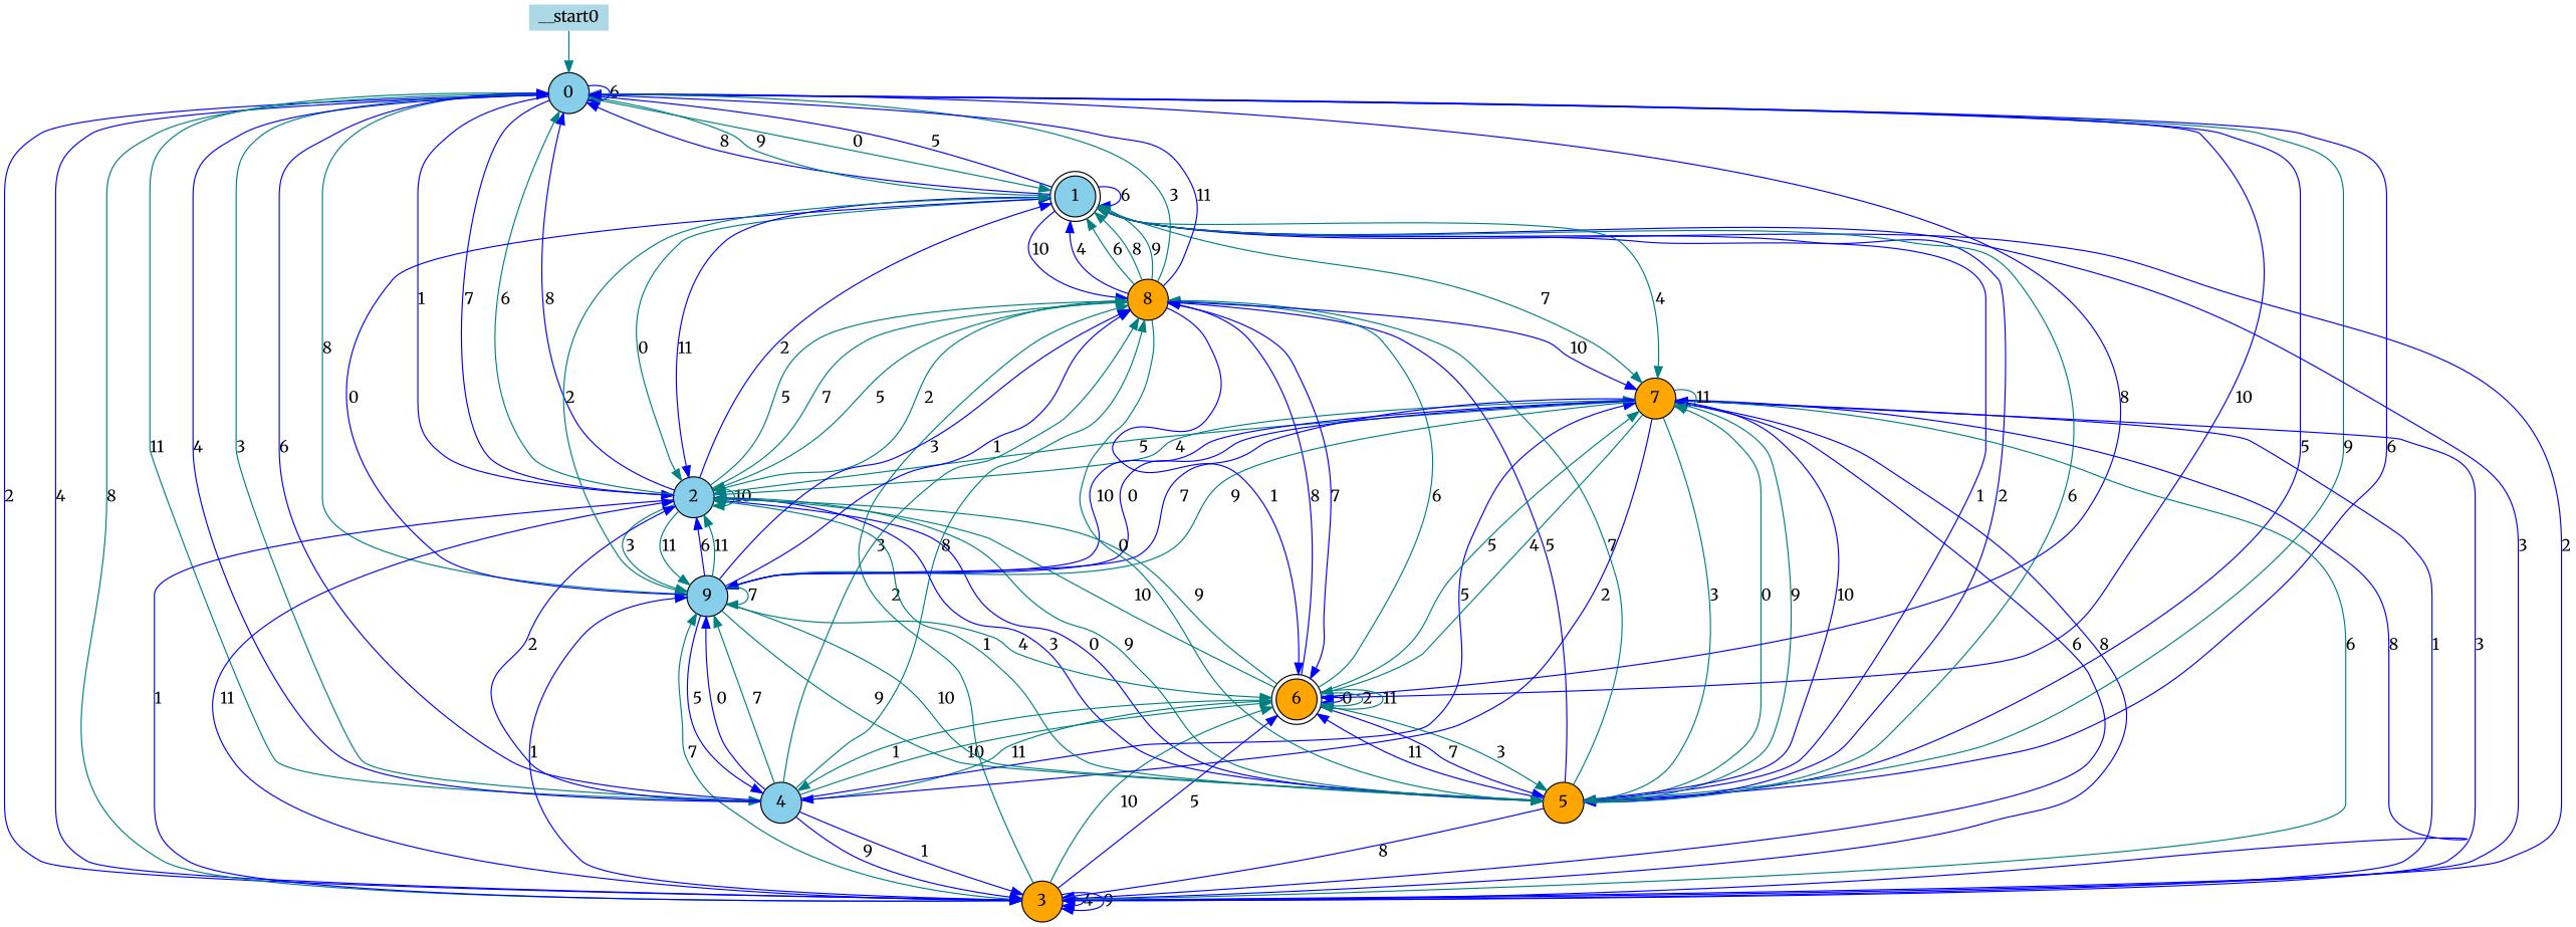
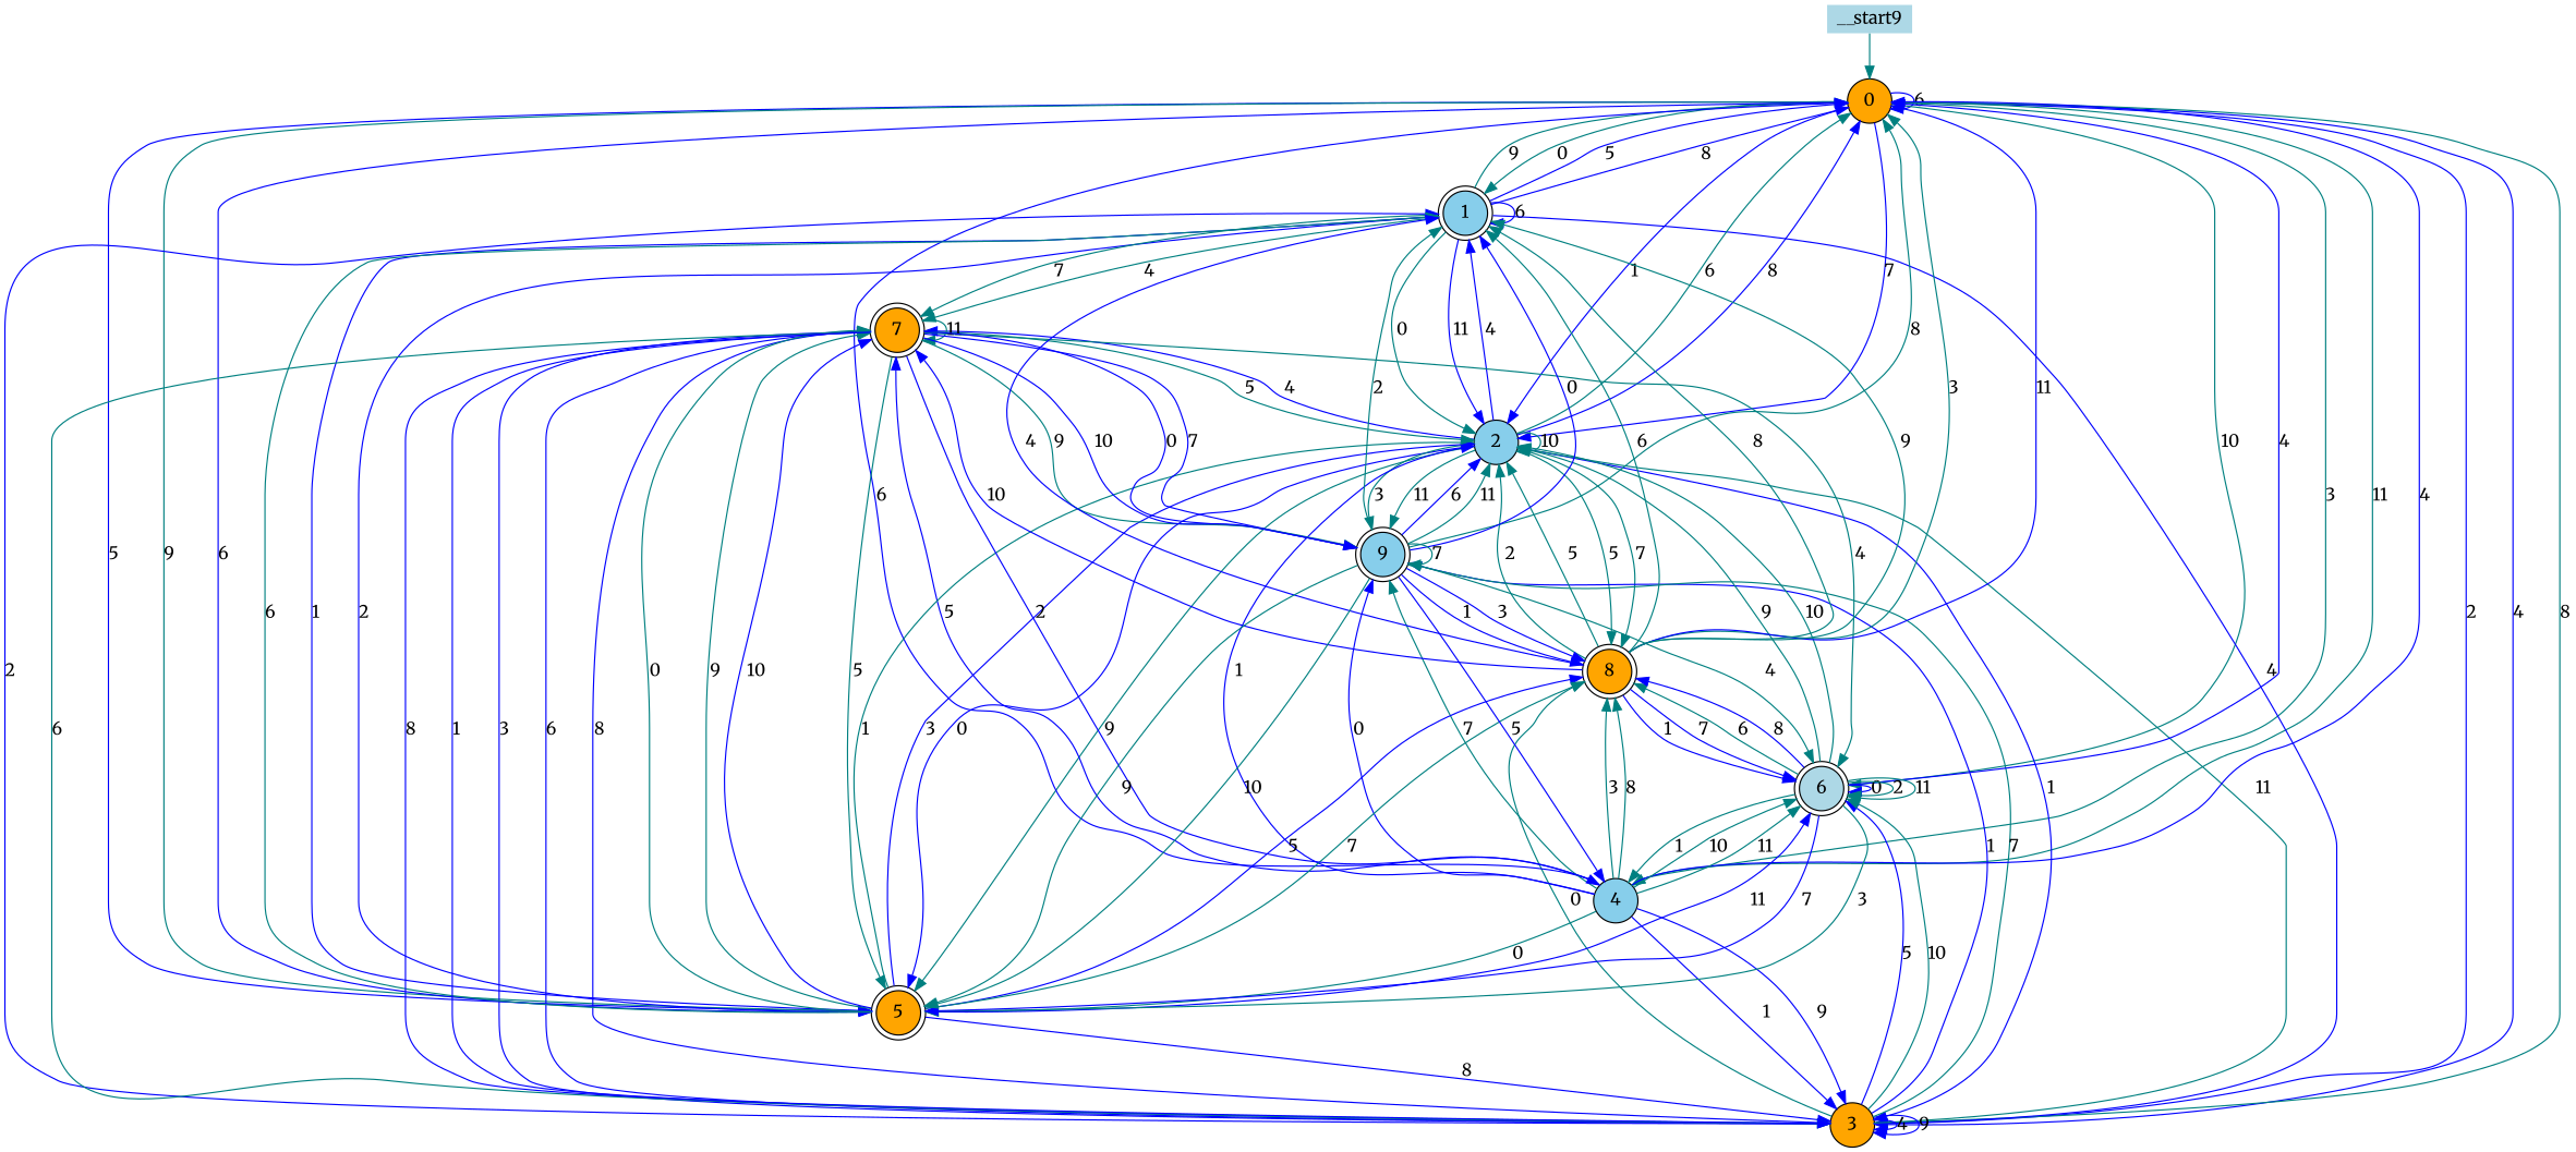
  digraph {
    fontname=Merriweather
    node [fillcolor=orange fontname=Merriweather shape=circle style=filled]
    edge [color=blue fontname=Merriweather]
-   n1 [fillcolor=skyblue label=0]
+   n1 [label=0]
    n2 [fillcolor=skyblue label=1 shape=doublecircle]
    n3 [fillcolor=skyblue label=2]
    n4 [label=3]
    n5 [fillcolor=skyblue label=4]
-   n6 [label=5]
-   n7 [label=6 shape=doublecircle]
-   n8 [label=7]
-   n9 [label=8]
-   n10 [fillcolor=skyblue label=9]
-   __start0 [fillcolor=lightblue height=0 shape=none width=0]
+   n6 [label=5 shape=doublecircle]
+   n7 [fillcolor=lightblue label=6 shape=doublecircle]
+   n8 [label=7 shape=doublecircle]
+   n9 [label=8 shape=doublecircle]
+   n10 [fillcolor=skyblue label=9 shape=doublecircle]
+   __start0 [fillcolor=lightblue height=0 shape=none width=0 label=__start9]
    n1 -> n1 [label=6]
    n1 -> n2 [color=teal label=0]
    n1 -> n3 [label=1]
    n1 -> n3 [label=7]
    n1 -> n4 [label=2]
    n1 -> n4 [label=4]
    n1 -> n4 [color=teal label=8]
    n1 -> n5 [color=teal label=3]
    n1 -> n5 [color=teal label=11]
    n1 -> n6 [label=5]
    n1 -> n6 [color=teal label=9]
-   n1 -> n7 [label=10]
+   n1 -> n7 [color=teal label=10]
    n2 -> n1 [label=5]
    n2 -> n1 [label=8]
    n2 -> n1 [color=teal label=9]
    n2 -> n2 [label=6]
    n2 -> n3 [color=teal label=0]
    n2 -> n3 [label=11]
-   n2 -> n4 [label=3]
+   n2 -> n4 [label=4]
    n2 -> n6 [label=1]
    n2 -> n6 [label=2]
    n2 -> n8 [color=teal label=4]
    n2 -> n8 [color=teal label=7]
-   n2 -> n9 [label=10]
    n3 -> n1 [color=teal label=6]
    n3 -> n1 [label=8]
-   n3 -> n2 [label=2]
+   n3 -> n2 [label=4]
    n3 -> n3 [color=teal label=10]
    n3 -> n4 [label=1]
    n3 -> n6 [label=0]
    n3 -> n6 [color=teal label=9]
-   n3 -> n8 [color=teal label=4]
+   n3 -> n8 [label=4]
    n3 -> n9 [color=teal label=5]
    n3 -> n9 [color=teal label=7]
    n3 -> n10 [color=teal label=3]
    n3 -> n10 [color=teal label=11]
    n4 -> n2 [label=2]
-   n4 -> n3 [label=11]
+   n4 -> n3 [color=teal label=11]
    n4 -> n4 [label=4]
    n4 -> n4 [label=9]
    n4 -> n7 [label=5]
    n4 -> n7 [color=teal label=10]
    n4 -> n8 [label=3]
    n4 -> n8 [label=6]
    n4 -> n8 [label=8]
-   n4 -> n9 [color=teal label=2]
+   n4 -> n9 [color=teal label=0]
    n4 -> n10 [label=1]
    n4 -> n10 [color=teal label=7]
    n5 -> n1 [label=4]
    n5 -> n1 [label=6]
-   n5 -> n3 [label=2]
+   n5 -> n3 [label=1]
    n5 -> n4 [label=1]
    n5 -> n4 [label=9]
    n5 -> n7 [color=teal label=10]
    n5 -> n7 [color=teal label=11]
    n5 -> n8 [label=5]
    n5 -> n9 [color=teal label=3]
    n5 -> n9 [color=teal label=8]
    n5 -> n10 [label=0]
    n5 -> n10 [color=teal label=7]
    n6 -> n1 [label=6]
    n6 -> n2 [color=teal label=6]
    n6 -> n3 [color=teal label=1]
    n6 -> n3 [label=3]
    n6 -> n4 [label=8]
    n6 -> n7 [label=11]
    n6 -> n8 [color=teal label=0]
    n6 -> n8 [color=teal label=9]
    n6 -> n8 [label=10]
    n6 -> n9 [label=5]
    n6 -> n9 [color=teal label=7]
-   n7 -> n1 [label=8]
+   n7 -> n1 [label=4]
    n7 -> n3 [color=teal label=9]
    n7 -> n3 [color=teal label=10]
    n7 -> n5 [color=teal label=1]
    n7 -> n6 [color=teal label=3]
    n7 -> n6 [label=7]
    n7 -> n7 [label=0]
    n7 -> n7 [color=teal label=2]
    n7 -> n7 [color=teal label=11]
-   n7 -> n8 [color=teal label=5]
    n7 -> n9 [color=teal label=6]
    n7 -> n9 [label=8]
    n8 -> n3 [color=teal label=5]
    n8 -> n4 [label=1]
    n8 -> n4 [color=teal label=6]
    n8 -> n4 [label=8]
    n8 -> n5 [label=2]
-   n8 -> n6 [color=teal label=3]
+   n8 -> n6 [color=teal label=5]
    n8 -> n7 [color=teal label=4]
    n8 -> n8 [color=teal label=11]
    n8 -> n10 [label=0]
    n8 -> n10 [label=7]
    n8 -> n10 [color=teal label=9]
    n8 -> n10 [label=10]
    n9 -> n1 [color=teal label=3]
    n9 -> n1 [label=11]
    n9 -> n2 [label=4]
    n9 -> n2 [color=teal label=6]
    n9 -> n2 [color=teal label=8]
    n9 -> n2 [color=teal label=9]
    n9 -> n3 [color=teal label=2]
    n9 -> n3 [color=teal label=5]
-   n9 -> n6 [color=teal label=0]
+   n5 -> n6 [color=teal label=0]
    n9 -> n7 [label=1]
    n9 -> n7 [label=7]
    n9 -> n8 [label=10]
-   n1 -> n10 [color=teal label=8]
+   n10 -> n1 [color=teal label=8]
    n10 -> n2 [label=0]
    n10 -> n2 [color=teal label=2]
    n10 -> n3 [label=6]
    n10 -> n3 [color=teal label=11]
    n10 -> n5 [label=5]
    n10 -> n6 [color=teal label=9]
    n10 -> n6 [color=teal label=10]
    n10 -> n7 [color=teal label=4]
    n10 -> n9 [label=1]
    n10 -> n9 [label=3]
    n10 -> n10 [color=teal label=7]
    __start0 -> n1 [color=teal]
  }
